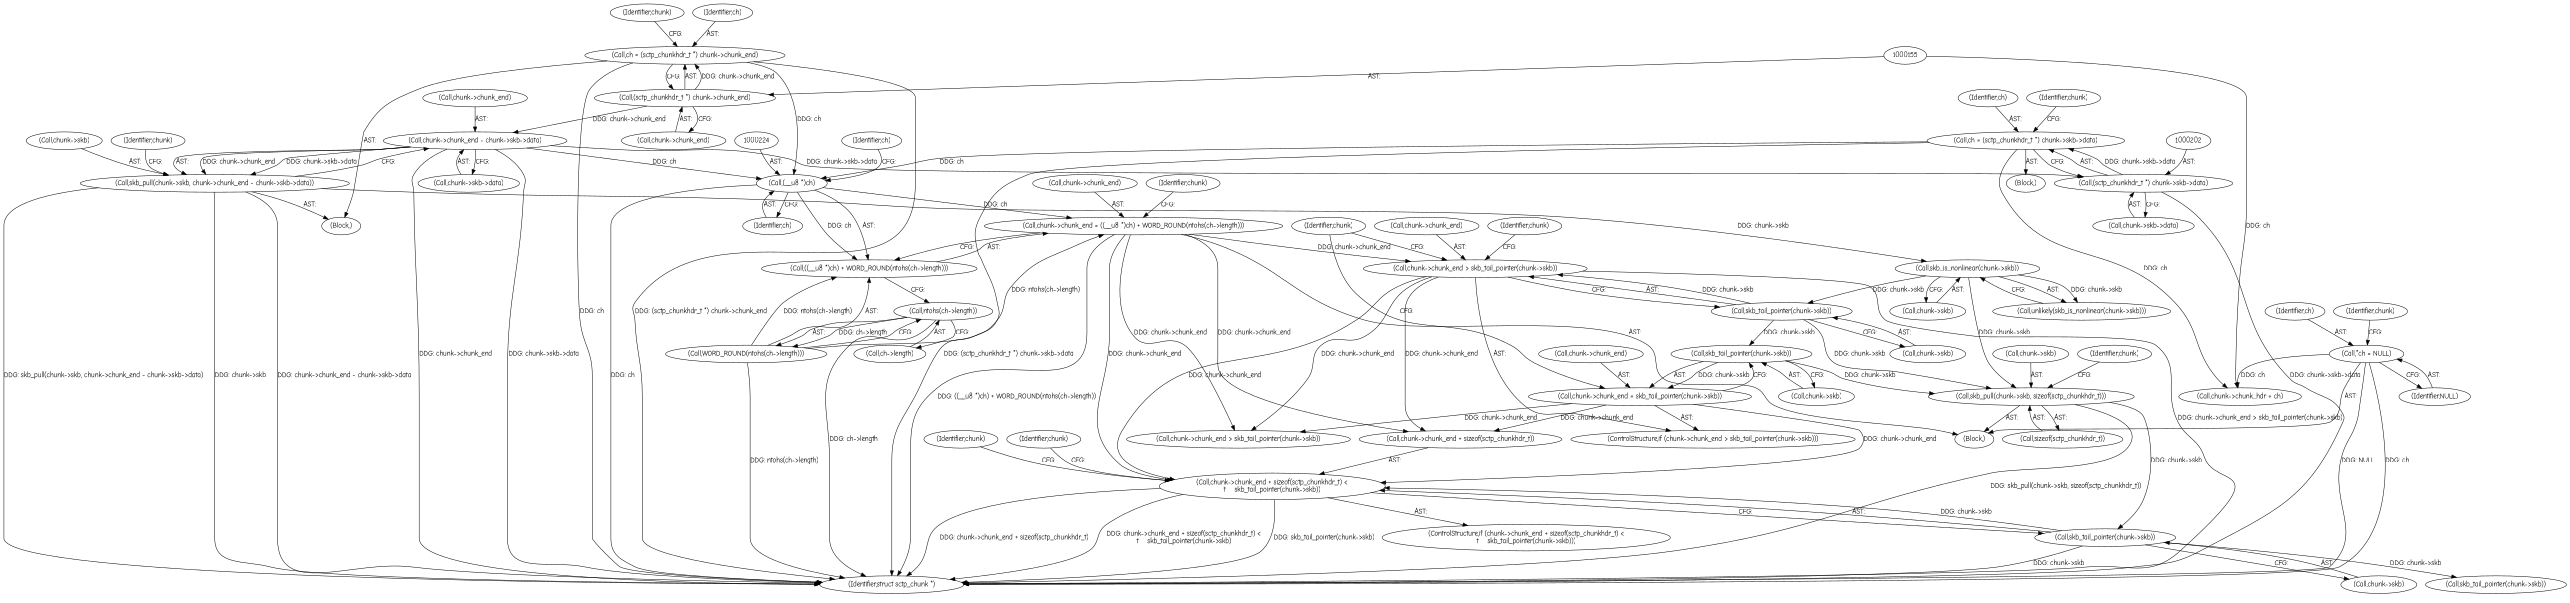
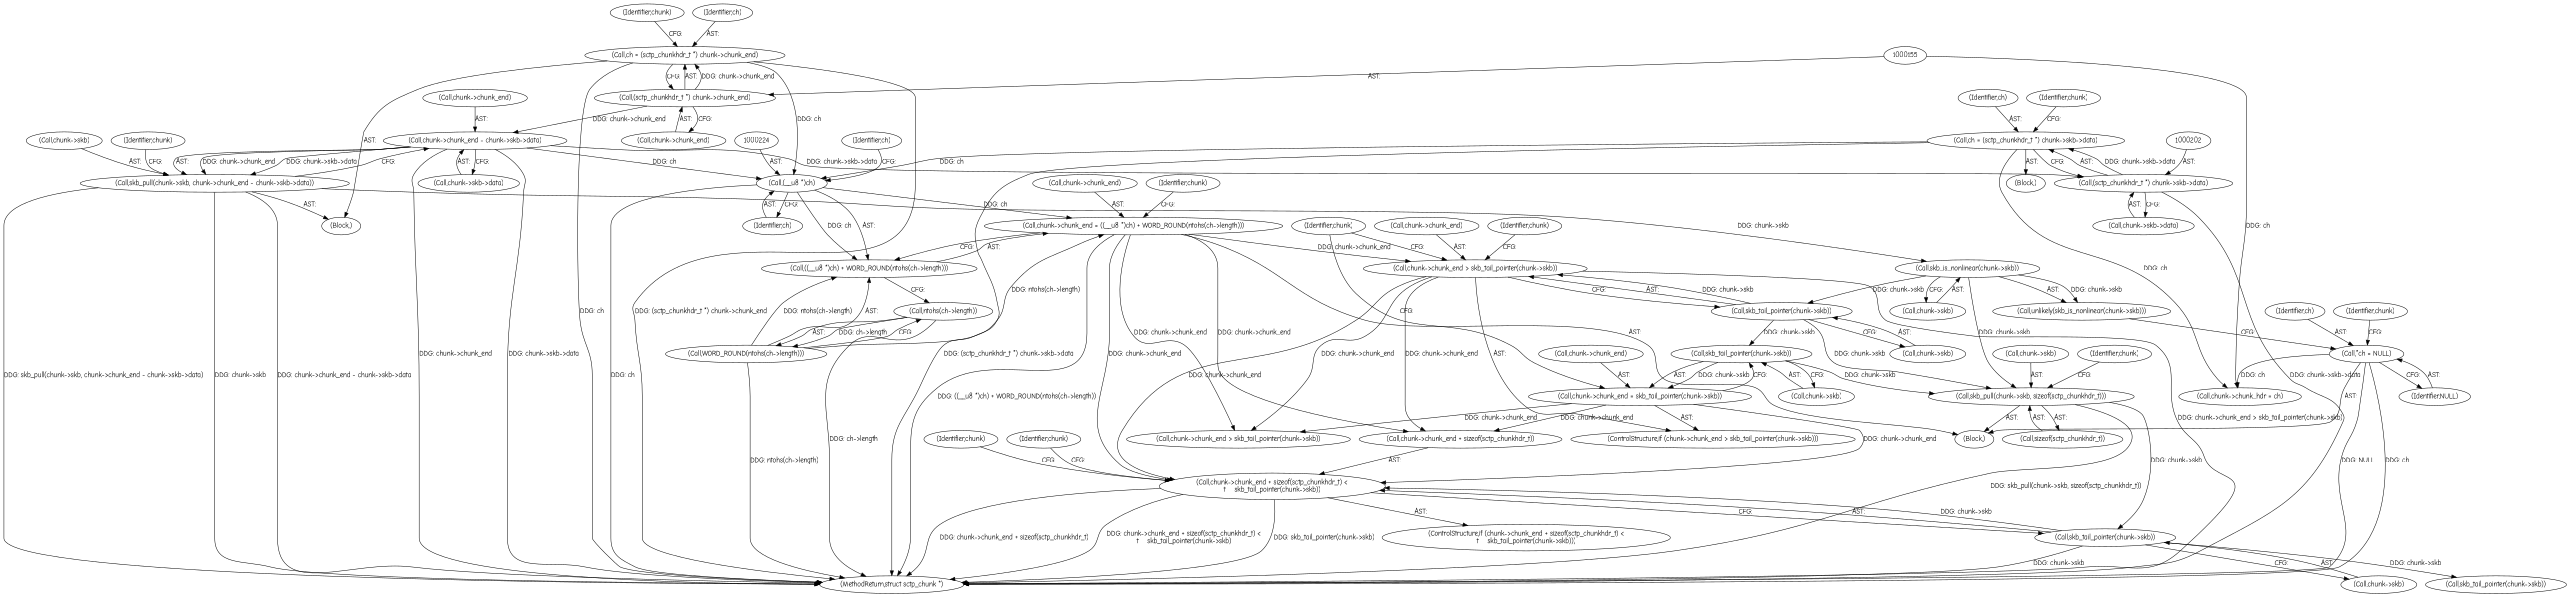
  digraph {
    fontname="Comic Neue"
    node [fontname="Comic Neue"]
    edge [fontname="Comic Neue"]
    n1 [label="(Call,chunk->chunk_end + sizeof(sctp_chunkhdr_t) <\n\t    skb_tail_pointer(chunk->skb))"]
    n2 [label="(Call,skb_tail_pointer(chunk->skb))"]
    n3 [label="(ControlStructure,if (chunk->chunk_end + sizeof(sctp_chunkhdr_t) <\n\t    skb_tail_pointer(chunk->skb)))"]
-   n4 [label="(Identifier,struct sctp_chunk *)"]
+   n4 [label="(MethodReturn,struct sctp_chunk *)"]
    n5 [label="(Call,chunk->skb)"]
    n6 [label="(Call,skb_tail_pointer(chunk->skb))"]
    n7 [label="(Call,chunk->chunk_end = skb_tail_pointer(chunk->skb))"]
    n8 [label="(Call,skb_tail_pointer(chunk->skb))"]
    n9 [label="(Call,chunk->chunk_end > skb_tail_pointer(chunk->skb))"]
    n10 [label="(Call,chunk->chunk_end + sizeof(sctp_chunkhdr_t))"]
    n11 [label="(ControlStructure,if (chunk->chunk_end > skb_tail_pointer(chunk->skb)))"]
    n12 [label="(Call,skb_pull(chunk->skb, sizeof(sctp_chunkhdr_t)))"]
    n13 [label="(Call,chunk->skb)"]
    n14 [label="(Block,)"]
    n15 [label="(Call,sizeof(sctp_chunkhdr_t))"]
    n16 [label="(Call,skb_tail_pointer(chunk->skb))"]
    n17 [label="(Call,chunk->chunk_end > skb_tail_pointer(chunk->skb))"]
    n18 [label="(Call,chunk->skb)"]
    n19 [label="(Call,skb_is_nonlinear(chunk->skb))"]
    n20 [label="(Call,unlikely(skb_is_nonlinear(chunk->skb)))"]
    n21 [label="(Call,chunk->skb)"]
    n22 [label="(Call,skb_pull(chunk->skb, chunk->chunk_end - chunk->skb->data))"]
    n23 [label="(Call,chunk->chunk_end - chunk->skb->data)"]
    n24 [label="(Block,)"]
    n25 [label="(Call,(sctp_chunkhdr_t *) chunk->skb->data)"]
    n26 [label="(Call,chunk->skb->data)"]
    n27 [label="(Call,(__u8 *)ch)"]
    n28 [label="(Call,ch = (sctp_chunkhdr_t *) chunk->skb->data)"]
    n29 [label="(Call,chunk->skb->data)"]
    n30 [label="(Call,(sctp_chunkhdr_t *) chunk->chunk_end)"]
    n31 [label="(Call,ch = (sctp_chunkhdr_t *) chunk->chunk_end)"]
    n32 [label="(Call,chunk->chunk_end)"]
    n33 [label="(Call,chunk->chunk_end = ((__u8 *)ch) + WORD_ROUND(ntohs(ch->length)))"]
    n34 [label="(Call,((__u8 *)ch) + WORD_ROUND(ntohs(ch->length)))"]
    n35 [label="(Call,ntohs(ch->length))"]
    n36 [label="(Identifier,ch)"]
    n37 [label="(Block,)"]
    n38 [label="(Call,chunk->chunk_hdr = ch)"]
    n39 [label="(Call,*ch = NULL)"]
    n40 [label="(Identifier,NULL)"]
    n41 [label="(Call,WORD_ROUND(ntohs(ch->length)))"]
-   n42 [label="(Call,ch->length)"]
    n43 [label="(Call,chunk->skb)"]
    n44 [label="(Identifier,ch)"]
    n45 [label="(Call,chunk->chunk_end)"]
    n46 [label="(Call,chunk->chunk_end)"]
    n47 [label="(Identifier,chunk)"]
    n48 [label="(Identifier,chunk)"]
    n49 [label="(Identifier,chunk)"]
    n50 [label="(Call,chunk->skb)"]
    n51 [label="(Identifier,ch)"]
    n52 [label="(Identifier,chunk)"]
    n53 [label="(Identifier,ch)"]
    n54 [label="(Identifier,chunk)"]
    n55 [label="(Identifier,chunk)"]
    n56 [label="(Identifier,chunk)"]
    n57 [label="(Identifier,chunk)"]
    n58 [label="(Call,chunk->chunk_end)"]
    n59 [label="(Identifier,ch)"]
    n60 [label="(Identifier,chunk)"]
    n61 [label="(Identifier,chunk)"]
    n62 [label="(Call,chunk->chunk_end)"]
    1000155
    1000224
    1000202
    n1 -> n2 [label="CFG: "]
    n1 -> n3 [label="AST: "]
    n1 -> n4 [label="DDG: chunk->chunk_end + sizeof(sctp_chunkhdr_t)"]
    n1 -> n4 [label="DDG: chunk->chunk_end + sizeof(sctp_chunkhdr_t) <\n\t    skb_tail_pointer(chunk->skb)"]
    n1 -> n4 [label="DDG: skb_tail_pointer(chunk->skb)"]
    n2 -> n1 [label="AST: "]
    n2 -> n1 [label="DDG: chunk->skb"]
    n2 -> n4 [label="DDG: chunk->skb"]
    n2 -> n5 [label="CFG: "]
    n2 -> n6 [label="DDG: chunk->skb"]
    n5 -> n2 [label="AST: "]
    n7 -> n1 [label="DDG: chunk->chunk_end"]
    n7 -> n8 [label="CFG: "]
    n7 -> n9 [label="DDG: chunk->chunk_end"]
    n7 -> n10 [label="DDG: chunk->chunk_end"]
    n7 -> n11 [label="AST: "]
    n8 -> n7 [label="AST: "]
    n8 -> n7 [label="DDG: chunk->skb"]
    n8 -> n12 [label="DDG: chunk->skb"]
    n8 -> n13 [label="CFG: "]
    n10 -> n1 [label="AST: "]
    n12 -> n2 [label="DDG: chunk->skb"]
    n12 -> n4 [label="DDG: skb_pull(chunk->skb, sizeof(sctp_chunkhdr_t))"]
    n12 -> n14 [label="AST: "]
    n12 -> n15 [label="AST: "]
    n13 -> n8 [label="AST: "]
    n15 -> n12 [label="AST: "]
    n16 -> n8 [label="DDG: chunk->skb"]
    n16 -> n12 [label="DDG: chunk->skb"]
    n16 -> n17 [label="AST: "]
    n16 -> n17 [label="DDG: chunk->skb"]
    n16 -> n18 [label="CFG: "]
    n17 -> n1 [label="DDG: chunk->chunk_end"]
    n17 -> n4 [label="DDG: chunk->chunk_end > skb_tail_pointer(chunk->skb)"]
    n17 -> n9 [label="DDG: chunk->chunk_end"]
    n17 -> n10 [label="DDG: chunk->chunk_end"]
    n17 -> n11 [label="AST: "]
    n17 -> n16 [label="CFG: "]
    n18 -> n16 [label="AST: "]
    n19 -> n12 [label="DDG: chunk->skb"]
    n19 -> n16 [label="DDG: chunk->skb"]
    n19 -> n20 [label="AST: "]
    n19 -> n20 [label="DDG: chunk->skb"]
    n19 -> n21 [label="CFG: "]
-   n20 -> n19 [label="CFG: "]
+   n20 -> n39 [label="CFG: "]
    n21 -> n19 [label="AST: "]
    n22 -> n4 [label="DDG: skb_pull(chunk->skb, chunk->chunk_end - chunk->skb->data)"]
    n22 -> n4 [label="DDG: chunk->skb"]
    n22 -> n4 [label="DDG: chunk->chunk_end - chunk->skb->data"]
    n22 -> n19 [label="DDG: chunk->skb"]
    n22 -> n23 [label="CFG: "]
    n22 -> n24 [label="AST: "]
    n23 -> n4 [label="DDG: chunk->chunk_end"]
    n23 -> n4 [label="DDG: chunk->skb->data"]
    n23 -> n22 [label="AST: "]
    n23 -> n22 [label="DDG: chunk->chunk_end"]
    n23 -> n22 [label="DDG: chunk->skb->data"]
    n23 -> n25 [label="DDG: chunk->skb->data"]
    n23 -> n26 [label="CFG: "]
    n23 -> n27 [label="DDG: ch"]
    n25 -> n4 [label="DDG: chunk->skb->data"]
    n25 -> n28 [label="AST: "]
    n25 -> n28 [label="DDG: chunk->skb->data"]
    n25 -> n29 [label="CFG: "]
    n26 -> n23 [label="AST: "]
    n27 -> n4 [label="DDG: ch"]
    n27 -> n33 [label="DDG: ch"]
    n27 -> n34 [label="AST: "]
    n27 -> n34 [label="DDG: ch"]
    n27 -> n36 [label="CFG: "]
    n28 -> n4 [label="DDG: (sctp_chunkhdr_t *) chunk->skb->data"]
    n28 -> n25 [label="CFG: "]
    n28 -> n27 [label="DDG: ch"]
    n28 -> n37 [label="AST: "]
    n28 -> n38 [label="DDG: ch"]
    n29 -> n25 [label="AST: "]
    n30 -> n23 [label="DDG: chunk->chunk_end"]
    n30 -> n31 [label="AST: "]
    n30 -> n31 [label="DDG: chunk->chunk_end"]
    n30 -> n32 [label="CFG: "]
    n31 -> n4 [label="DDG: ch"]
    n31 -> n4 [label="DDG: (sctp_chunkhdr_t *) chunk->chunk_end"]
    n31 -> n24 [label="AST: "]
    n31 -> n27 [label="DDG: ch"]
    n31 -> n30 [label="CFG: "]
    n32 -> n30 [label="AST: "]
    n33 -> n1 [label="DDG: chunk->chunk_end"]
    n33 -> n4 [label="DDG: ((__u8 *)ch) + WORD_ROUND(ntohs(ch->length))"]
    n33 -> n9 [label="DDG: chunk->chunk_end"]
    n33 -> n10 [label="DDG: chunk->chunk_end"]
    n33 -> n14 [label="AST: "]
    n33 -> n17 [label="DDG: chunk->chunk_end"]
    n33 -> n34 [label="CFG: "]
    n34 -> n33 [label="AST: "]
    n34 -> n35 [label="CFG: "]
    n35 -> n4 [label="DDG: ch->length"]
    n35 -> n41 [label="AST: "]
    n35 -> n41 [label="DDG: ch->length"]
-   n35 -> n42 [label="CFG: "]
    n36 -> n27 [label="AST: "]
    n39 -> n4 [label="DDG: NULL"]
    n39 -> n4 [label="DDG: ch"]
    n39 -> n14 [label="AST: "]
    n39 -> n38 [label="DDG: ch"]
    n39 -> n40 [label="CFG: "]
    n40 -> n39 [label="AST: "]
    n41 -> n4 [label="DDG: ntohs(ch->length)"]
    n41 -> n33 [label="DDG: ntohs(ch->length)"]
    n41 -> n34 [label="AST: "]
    n41 -> n34 [label="DDG: ntohs(ch->length)"]
    n41 -> n35 [label="CFG: "]
-   n42 -> n35 [label="AST: "]
    n43 -> n22 [label="AST: "]
    n44 -> n39 [label="AST: "]
    n45 -> n17 [label="AST: "]
    n46 -> n33 [label="AST: "]
    n47 -> n17 [label="CFG: "]
    n48 -> n31 [label="CFG: "]
    n49 -> n7 [label="CFG: "]
    n49 -> n17 [label="CFG: "]
    n50 -> n12 [label="AST: "]
    n51 -> n27 [label="CFG: "]
    n52 -> n1 [label="CFG: "]
    n53 -> n28 [label="AST: "]
    n54 -> n12 [label="CFG: "]
    n55 -> n1 [label="CFG: "]
    n56 -> n22 [label="CFG: "]
    n57 -> n28 [label="CFG: "]
    n58 -> n23 [label="AST: "]
    n59 -> n31 [label="AST: "]
    n60 -> n33 [label="CFG: "]
    n61 -> n39 [label="CFG: "]
    n62 -> n7 [label="AST: "]
    1000155 -> n30 [label="AST: "]
    1000155 -> n38 [label="DDG: ch"]
    1000224 -> n27 [label="AST: "]
    1000202 -> n25 [label="AST: "]
  }
